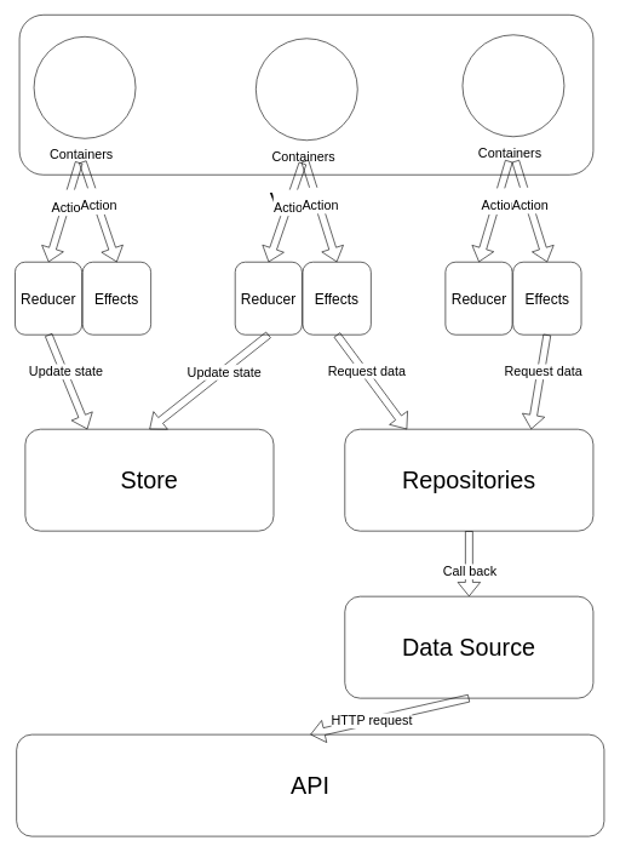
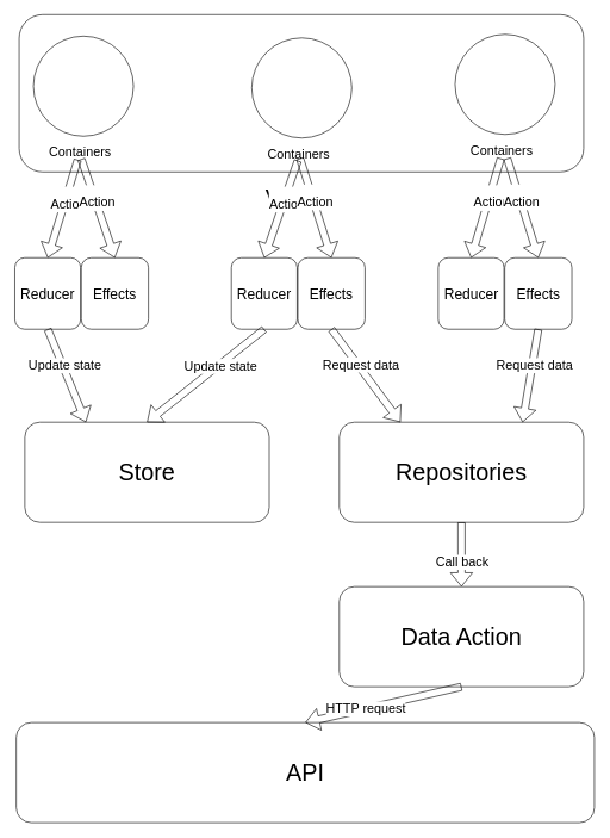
  <mxCell id="0" />
  <mxCell id="1" parent="0" />
  <mxCell id="2" value="" style="rounded=1;whiteSpace=wrap;html=1;" parent="1" vertex="1"><mxGeometry x="26" y="20" width="790" height="220" as="geometry" /></mxCell>
  <mxCell id="3" value="&lt;font style=&quot;font-size: 33px&quot;&gt;VIEW&lt;/font&gt;" style="text;html=1;resizable=0;points=[];autosize=1;align=left;verticalAlign=top;spacingTop=-4;" parent="1" vertex="1"><mxGeometry x="369" y="254" width="100" height="20" as="geometry" /></mxCell>
  <mxCell id="4" value="" style="ellipse;whiteSpace=wrap;html=1;" parent="1" vertex="1"><mxGeometry x="46" y="50" width="140" height="140" as="geometry" /></mxCell>
  <mxCell id="5" value="" style="ellipse;whiteSpace=wrap;html=1;" parent="1" vertex="1"><mxGeometry x="351.5" y="52.5" width="140" height="140" as="geometry" /></mxCell>
  <mxCell id="6" value="" style="ellipse;whiteSpace=wrap;html=1;" parent="1" vertex="1"><mxGeometry x="636" y="47.5" width="140" height="140" as="geometry" /></mxCell>
  <mxCell id="7" value="&lt;font style=&quot;font-size: 18px&quot;&gt;Containers&lt;/font&gt;" style="text;html=1;resizable=0;points=[];autosize=1;align=left;verticalAlign=top;spacingTop=-4;" parent="1" vertex="1"><mxGeometry x="66" y="200" width="100" height="20" as="geometry" /></mxCell>
  <mxCell id="8" value="&lt;font style=&quot;font-size: 18px&quot;&gt;Containers&lt;/font&gt;" style="text;html=1;resizable=0;points=[];autosize=1;align=left;verticalAlign=top;spacingTop=-4;" parent="1" vertex="1"><mxGeometry x="371.5" y="202.5" width="100" height="20" as="geometry" /></mxCell>
  <mxCell id="9" value="&lt;font style=&quot;font-size: 18px&quot;&gt;Containers&lt;/font&gt;" style="text;html=1;resizable=0;points=[];autosize=1;align=left;verticalAlign=top;spacingTop=-4;" parent="1" vertex="1"><mxGeometry x="656" y="197.5" width="100" height="20" as="geometry" /></mxCell>
  <mxCell id="10" value="" style="shape=image;imageAspect=0;aspect=fixed;verticalLabelPosition=bottom;verticalAlign=top;image=http://pndewit.github.io/sgti-tm-webcomponents/lib/img/webcomponents.png;" parent="1" vertex="1"><mxGeometry x="76" y="45" width="75" height="75" as="geometry" /></mxCell>
  <mxCell id="11" value="" style="shape=image;imageAspect=0;aspect=fixed;verticalLabelPosition=bottom;verticalAlign=top;image=http://pndewit.github.io/sgti-tm-webcomponents/lib/img/webcomponents.png;" parent="1" vertex="1"><mxGeometry x="96" y="92.5" width="75" height="75" as="geometry" /></mxCell>
  <mxCell id="12" value="" style="shape=image;imageAspect=0;aspect=fixed;verticalLabelPosition=bottom;verticalAlign=top;image=http://pndewit.github.io/sgti-tm-webcomponents/lib/img/webcomponents.png;" parent="1" vertex="1"><mxGeometry x="46" y="82.5" width="75" height="75" as="geometry" /></mxCell>
  <mxCell id="13" value="" style="shape=image;imageAspect=0;aspect=fixed;verticalLabelPosition=bottom;verticalAlign=top;image=http://pndewit.github.io/sgti-tm-webcomponents/lib/img/webcomponents.png;" parent="1" vertex="1"><mxGeometry x="361.5" y="57.5" width="75" height="75" as="geometry" /></mxCell>
  <mxCell id="14" value="" style="shape=image;imageAspect=0;aspect=fixed;verticalLabelPosition=bottom;verticalAlign=top;image=http://pndewit.github.io/sgti-tm-webcomponents/lib/img/webcomponents.png;" parent="1" vertex="1"><mxGeometry x="351.5" y="102.5" width="75" height="75" as="geometry" /></mxCell>
  <mxCell id="15" value="" style="shape=image;imageAspect=0;aspect=fixed;verticalLabelPosition=bottom;verticalAlign=top;image=http://pndewit.github.io/sgti-tm-webcomponents/lib/img/webcomponents.png;" parent="1" vertex="1"><mxGeometry x="416.5" y="82.5" width="75" height="75" as="geometry" /></mxCell>
  <mxCell id="16" value="" style="shape=image;imageAspect=0;aspect=fixed;verticalLabelPosition=bottom;verticalAlign=top;image=http://pndewit.github.io/sgti-tm-webcomponents/lib/img/webcomponents.png;" parent="1" vertex="1"><mxGeometry x="653" y="42.5" width="75" height="75" as="geometry" /></mxCell>
  <mxCell id="17" value="" style="shape=image;imageAspect=0;aspect=fixed;verticalLabelPosition=bottom;verticalAlign=top;image=http://pndewit.github.io/sgti-tm-webcomponents/lib/img/webcomponents.png;" parent="1" vertex="1"><mxGeometry x="668.5" y="127.5" width="75" height="75" as="geometry" /></mxCell>
  <mxCell id="18" value="" style="shape=image;imageAspect=0;aspect=fixed;verticalLabelPosition=bottom;verticalAlign=top;image=http://pndewit.github.io/sgti-tm-webcomponents/lib/img/webcomponents.png;" parent="1" vertex="1"><mxGeometry x="701" y="80" width="75" height="75" as="geometry" /></mxCell>
  <mxCell id="19" value="&lt;font style=&quot;font-size: 20px&quot;&gt;Reducer&lt;/font&gt;" style="rounded=1;whiteSpace=wrap;html=1;" parent="1" vertex="1"><mxGeometry x="20" y="360" width="92" height="100" as="geometry" /></mxCell>
  <mxCell id="20" value="&lt;font style=&quot;font-size: 20px&quot;&gt;Effects&lt;/font&gt;" style="rounded=1;whiteSpace=wrap;html=1;" parent="1" vertex="1"><mxGeometry x="113" y="360" width="94" height="100" as="geometry" /></mxCell>
  <mxCell id="21" value="&lt;font style=&quot;font-size: 33px&quot;&gt;Store&lt;/font&gt;" style="rounded=1;whiteSpace=wrap;html=1;" parent="1" vertex="1"><mxGeometry x="34" y="590" width="342" height="140" as="geometry" /></mxCell>
  <mxCell id="22" value="&lt;font style=&quot;font-size: 33px&quot;&gt;Repositories&lt;/font&gt;" style="rounded=1;whiteSpace=wrap;html=1;" parent="1" vertex="1"><mxGeometry x="474" y="590" width="342" height="140" as="geometry" /></mxCell>
- <mxCell id="23" value="&lt;font style=&quot;font-size: 33px&quot;&gt;Data Source&lt;/font&gt;" style="rounded=1;whiteSpace=wrap;html=1;" parent="1" vertex="1"><mxGeometry x="474" y="820" width="342" height="140" as="geometry" /></mxCell>
+ <mxCell id="23" value="&lt;font style=&quot;font-size: 33px&quot;&gt;Data Action&lt;/font&gt;" style="rounded=1;whiteSpace=wrap;html=1;" parent="1" vertex="1"><mxGeometry x="474" y="820" width="342" height="140" as="geometry" /></mxCell>
  <mxCell id="24" value="&lt;font style=&quot;font-size: 33px&quot;&gt;API&lt;/font&gt;" style="rounded=1;whiteSpace=wrap;html=1;" parent="1" vertex="1"><mxGeometry x="22" y="1010" width="809" height="140" as="geometry" /></mxCell>
  <mxCell id="25" value="" style="shape=flexArrow;endArrow=classic;html=1;targetPerimeterSpacing=0;strokeWidth=1;endSize=6;sourcePerimeterSpacing=0;startArrow=none;startFill=0;entryX=0.5;entryY=0;entryDx=0;entryDy=0;" parent="1" target="23" edge="1"><mxGeometry width="50" height="50" relative="1" as="geometry"><mxPoint x="645" y="730" as="sourcePoint" /><mxPoint x="655" y="600" as="targetPoint" /></mxGeometry></mxCell>
  <mxCell id="26" value="&lt;font style=&quot;font-size: 18px&quot;&gt;Call back&lt;br&gt;&lt;/font&gt;" style="text;html=1;resizable=0;points=[];align=center;verticalAlign=middle;labelBackgroundColor=#ffffff;" parent="25" vertex="1" connectable="0"><mxGeometry x="0.228" relative="1" as="geometry"><mxPoint as="offset" /></mxGeometry></mxCell>
  <mxCell id="27" value="" style="shape=flexArrow;endArrow=classic;html=1;targetPerimeterSpacing=0;strokeWidth=1;endSize=6;sourcePerimeterSpacing=0;startArrow=none;startFill=0;entryX=0.5;entryY=0;entryDx=0;entryDy=0;exitX=0.5;exitY=1;exitDx=0;exitDy=0;" parent="1" source="23" target="24" edge="1"><mxGeometry width="50" height="50" relative="1" as="geometry"><mxPoint x="655" y="740" as="sourcePoint" /><mxPoint x="655" y="830" as="targetPoint" /></mxGeometry></mxCell>
  <mxCell id="28" value="&lt;font style=&quot;font-size: 18px&quot;&gt;HTTP request&lt;br&gt;&lt;/font&gt;" style="text;html=1;resizable=0;points=[];align=center;verticalAlign=middle;labelBackgroundColor=#ffffff;" parent="27" vertex="1" connectable="0"><mxGeometry x="0.228" relative="1" as="geometry"><mxPoint as="offset" /></mxGeometry></mxCell>
  <mxCell id="29" value="&lt;font style=&quot;font-size: 20px&quot;&gt;Reducer&lt;/font&gt;" style="rounded=1;whiteSpace=wrap;html=1;" vertex="1" parent="1"><mxGeometry x="323" y="360" width="92" height="100" as="geometry" /></mxCell>
  <mxCell id="30" value="&lt;font style=&quot;font-size: 20px&quot;&gt;Effects&lt;/font&gt;" style="rounded=1;whiteSpace=wrap;html=1;" vertex="1" parent="1"><mxGeometry x="416" y="360" width="94" height="100" as="geometry" /></mxCell>
  <mxCell id="31" value="&lt;font style=&quot;font-size: 20px&quot;&gt;Reducer&lt;/font&gt;" style="rounded=1;whiteSpace=wrap;html=1;" vertex="1" parent="1"><mxGeometry x="612.5" y="360" width="92" height="100" as="geometry" /></mxCell>
  <mxCell id="32" value="&lt;font style=&quot;font-size: 20px&quot;&gt;Effects&lt;/font&gt;" style="rounded=1;whiteSpace=wrap;html=1;" vertex="1" parent="1"><mxGeometry x="705.5" y="360" width="94" height="100" as="geometry" /></mxCell>
  <mxCell id="33" value="" style="shape=flexArrow;endArrow=classic;html=1;exitX=0.42;exitY=1.15;exitDx=0;exitDy=0;exitPerimeter=0;entryX=0.5;entryY=0;entryDx=0;entryDy=0;" edge="1" parent="1" source="7" target="19"><mxGeometry width="50" height="50" relative="1" as="geometry"><mxPoint x="66" y="324" as="sourcePoint" /><mxPoint x="116" y="274" as="targetPoint" /></mxGeometry></mxCell>
  <mxCell id="34" value="&lt;br&gt;&lt;font style=&quot;font-size: 18px&quot;&gt;Action&lt;/font&gt;&lt;br&gt;" style="text;html=1;resizable=0;points=[];align=center;verticalAlign=middle;labelBackgroundColor=#ffffff;" vertex="1" connectable="0" parent="33"><mxGeometry x="-0.222" y="2" relative="1" as="geometry"><mxPoint x="1" as="offset" /></mxGeometry></mxCell>
  <mxCell id="35" value="" style="shape=flexArrow;endArrow=classic;html=1;exitX=0.47;exitY=1.1;exitDx=0;exitDy=0;exitPerimeter=0;entryX=0.5;entryY=0;entryDx=0;entryDy=0;" edge="1" parent="1" source="7" target="20"><mxGeometry width="50" height="50" relative="1" as="geometry"><mxPoint x="118" y="233" as="sourcePoint" /><mxPoint x="76" y="370" as="targetPoint" /></mxGeometry></mxCell>
  <mxCell id="36" value="&lt;br&gt;&lt;font style=&quot;font-size: 18px&quot;&gt;Action&lt;/font&gt;&lt;br&gt;" style="text;html=1;resizable=0;points=[];align=center;verticalAlign=middle;labelBackgroundColor=#ffffff;" vertex="1" connectable="0" parent="35"><mxGeometry x="-0.222" y="2" relative="1" as="geometry"><mxPoint x="1" as="offset" /></mxGeometry></mxCell>
  <mxCell id="37" value="" style="shape=flexArrow;endArrow=classic;html=1;exitX=0.445;exitY=1.075;exitDx=0;exitDy=0;exitPerimeter=0;entryX=0.5;entryY=0;entryDx=0;entryDy=0;" edge="1" parent="1" source="8" target="29"><mxGeometry width="50" height="50" relative="1" as="geometry"><mxPoint x="128" y="243" as="sourcePoint" /><mxPoint x="86" y="380" as="targetPoint" /></mxGeometry></mxCell>
  <mxCell id="38" value="&lt;br&gt;&lt;font style=&quot;font-size: 18px&quot;&gt;Action&lt;/font&gt;&lt;br&gt;" style="text;html=1;resizable=0;points=[];align=center;verticalAlign=middle;labelBackgroundColor=#ffffff;" vertex="1" connectable="0" parent="37"><mxGeometry x="-0.222" y="2" relative="1" as="geometry"><mxPoint x="1" as="offset" /></mxGeometry></mxCell>
  <mxCell id="39" value="" style="shape=flexArrow;endArrow=classic;html=1;exitX=0.475;exitY=0.925;exitDx=0;exitDy=0;exitPerimeter=0;entryX=0.5;entryY=0;entryDx=0;entryDy=0;" edge="1" parent="1" source="8" target="30"><mxGeometry width="50" height="50" relative="1" as="geometry"><mxPoint x="138" y="253" as="sourcePoint" /><mxPoint x="96" y="390" as="targetPoint" /></mxGeometry></mxCell>
  <mxCell id="40" value="&lt;br&gt;&lt;font style=&quot;font-size: 18px&quot;&gt;Action&lt;/font&gt;&lt;br&gt;" style="text;html=1;resizable=0;points=[];align=center;verticalAlign=middle;labelBackgroundColor=#ffffff;" vertex="1" connectable="0" parent="39"><mxGeometry x="-0.222" y="2" relative="1" as="geometry"><mxPoint x="1" as="offset" /></mxGeometry></mxCell>
  <mxCell id="41" value="" style="shape=flexArrow;endArrow=classic;html=1;exitX=0.44;exitY=1.175;exitDx=0;exitDy=0;exitPerimeter=0;entryX=0.5;entryY=0;entryDx=0;entryDy=0;" edge="1" parent="1" source="9" target="31"><mxGeometry width="50" height="50" relative="1" as="geometry"><mxPoint x="148" y="263" as="sourcePoint" /><mxPoint x="106" y="400" as="targetPoint" /></mxGeometry></mxCell>
  <mxCell id="42" value="&lt;br&gt;&lt;font style=&quot;font-size: 18px&quot;&gt;Action&lt;/font&gt;&lt;br&gt;" style="text;html=1;resizable=0;points=[];align=center;verticalAlign=middle;labelBackgroundColor=#ffffff;" vertex="1" connectable="0" parent="41"><mxGeometry x="-0.222" y="2" relative="1" as="geometry"><mxPoint x="1" as="offset" /></mxGeometry></mxCell>
  <mxCell id="43" value="" style="shape=flexArrow;endArrow=classic;html=1;exitX=0.53;exitY=1.175;exitDx=0;exitDy=0;exitPerimeter=0;entryX=0.5;entryY=0;entryDx=0;entryDy=0;" edge="1" parent="1" source="9" target="32"><mxGeometry width="50" height="50" relative="1" as="geometry"><mxPoint x="158" y="273" as="sourcePoint" /><mxPoint x="116" y="410" as="targetPoint" /></mxGeometry></mxCell>
  <mxCell id="44" value="&lt;br&gt;&lt;font style=&quot;font-size: 18px&quot;&gt;Action&lt;/font&gt;&lt;br&gt;" style="text;html=1;resizable=0;points=[];align=center;verticalAlign=middle;labelBackgroundColor=#ffffff;" vertex="1" connectable="0" parent="43"><mxGeometry x="-0.222" y="2" relative="1" as="geometry"><mxPoint x="1" as="offset" /></mxGeometry></mxCell>
  <mxCell id="45" value="" style="shape=flexArrow;endArrow=classic;html=1;exitX=0.5;exitY=1;exitDx=0;exitDy=0;entryX=0.25;entryY=0;entryDx=0;entryDy=0;" edge="1" parent="1" source="19" target="21"><mxGeometry width="50" height="50" relative="1" as="geometry"><mxPoint x="168" y="283" as="sourcePoint" /><mxPoint x="126" y="420" as="targetPoint" /></mxGeometry></mxCell>
  <mxCell id="46" value="&lt;font style=&quot;font-size: 18px&quot;&gt;Update state&lt;/font&gt;" style="text;html=1;resizable=0;points=[];align=center;verticalAlign=middle;labelBackgroundColor=#ffffff;" vertex="1" connectable="0" parent="45"><mxGeometry x="-0.222" y="2" relative="1" as="geometry"><mxPoint x="1" as="offset" /></mxGeometry></mxCell>
  <mxCell id="47" value="" style="shape=flexArrow;endArrow=classic;html=1;exitX=0.5;exitY=1;exitDx=0;exitDy=0;entryX=0.5;entryY=0;entryDx=0;entryDy=0;" edge="1" parent="1" source="29" target="21"><mxGeometry width="50" height="50" relative="1" as="geometry"><mxPoint x="76" y="470" as="sourcePoint" /><mxPoint x="130" y="600" as="targetPoint" /></mxGeometry></mxCell>
  <mxCell id="48" value="&lt;font style=&quot;font-size: 18px&quot;&gt;Update state&lt;/font&gt;" style="text;html=1;resizable=0;points=[];align=center;verticalAlign=middle;labelBackgroundColor=#ffffff;" vertex="1" connectable="0" parent="47"><mxGeometry x="-0.222" y="2" relative="1" as="geometry"><mxPoint x="1" as="offset" /></mxGeometry></mxCell>
  <mxCell id="49" value="" style="shape=flexArrow;endArrow=classic;html=1;exitX=0.5;exitY=1;exitDx=0;exitDy=0;entryX=0.25;entryY=0;entryDx=0;entryDy=0;" edge="1" parent="1" source="30" target="22"><mxGeometry width="50" height="50" relative="1" as="geometry"><mxPoint x="86" y="480" as="sourcePoint" /><mxPoint x="140" y="610" as="targetPoint" /></mxGeometry></mxCell>
  <mxCell id="50" value="&lt;span style=&quot;font-size: 18px&quot;&gt;Request data&lt;/span&gt;" style="text;html=1;resizable=0;points=[];align=center;verticalAlign=middle;labelBackgroundColor=#ffffff;" vertex="1" connectable="0" parent="49"><mxGeometry x="-0.222" y="2" relative="1" as="geometry"><mxPoint x="1" as="offset" /></mxGeometry></mxCell>
  <mxCell id="51" value="" style="shape=flexArrow;endArrow=classic;html=1;exitX=0.5;exitY=1;exitDx=0;exitDy=0;entryX=0.75;entryY=0;entryDx=0;entryDy=0;" edge="1" parent="1" source="32" target="22"><mxGeometry width="50" height="50" relative="1" as="geometry"><mxPoint x="473" y="470" as="sourcePoint" /><mxPoint x="570" y="600" as="targetPoint" /></mxGeometry></mxCell>
  <mxCell id="52" value="&lt;span style=&quot;font-size: 18px&quot;&gt;Request data&lt;/span&gt;" style="text;html=1;resizable=0;points=[];align=center;verticalAlign=middle;labelBackgroundColor=#ffffff;" vertex="1" connectable="0" parent="51"><mxGeometry x="-0.222" y="2" relative="1" as="geometry"><mxPoint x="1" as="offset" /></mxGeometry></mxCell>
